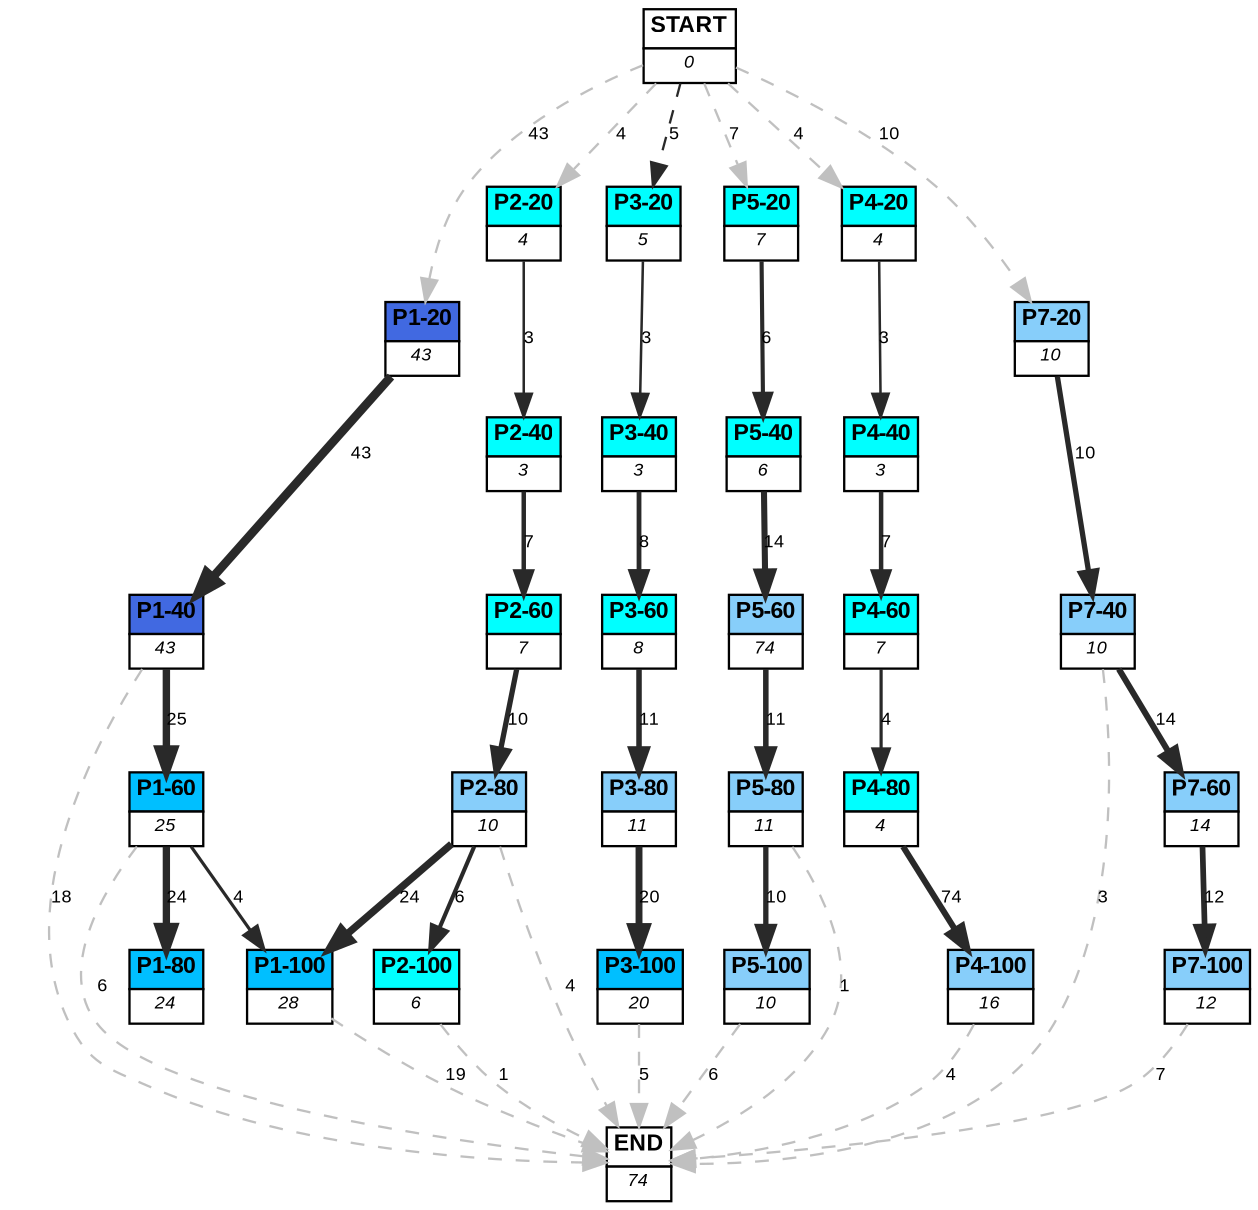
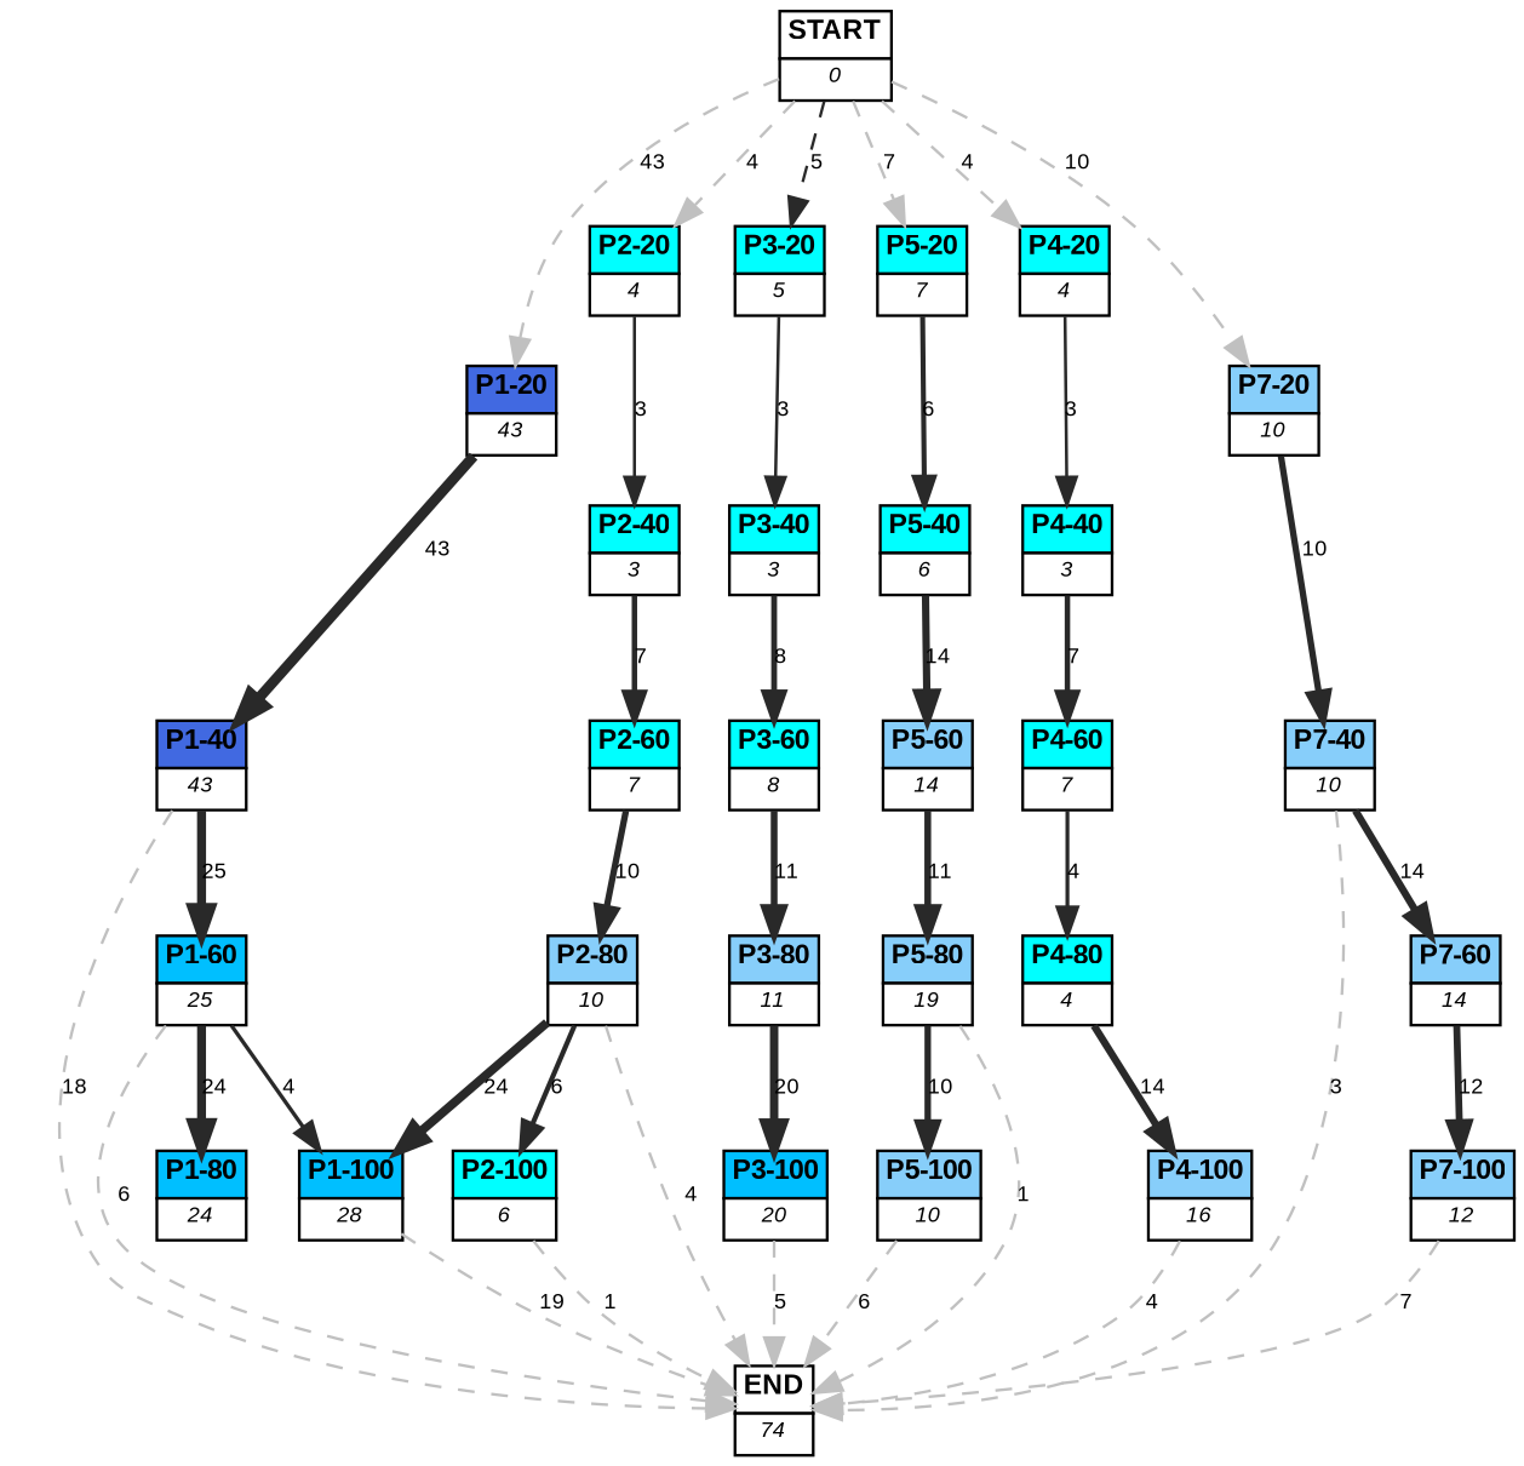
  digraph {
    node [shape=plain]
    edge [color=grey16 fontname=Arial fontsize=8 labelfloat=false]
    n1 [label=<<table border="0" cellborder="1" cellspacing="0"><tr><td bgcolor="royalblue"><FONT face="Arial" POINT-SIZE="10"><b>P1-20</b></FONT></td></tr><tr><td bgcolor="white"><FONT face="Arial" POINT-SIZE="8"><i>43</i></FONT></td></tr></table>>]
    n2 [label=<<table border="0" cellborder="1" cellspacing="0"><tr><td bgcolor="royalblue"><FONT face="Arial" POINT-SIZE="10"><b>P1-40</b></FONT></td></tr><tr><td bgcolor="white"><FONT face="Arial" POINT-SIZE="8"><i>43</i></FONT></td></tr></table>>]
    n3 [label=<<table border="0" cellborder="1" cellspacing="0"><tr><td bgcolor="deepskyblue"><FONT face="Arial" POINT-SIZE="10"><b>P1-60</b></FONT></td></tr><tr><td bgcolor="white"><FONT face="Arial" POINT-SIZE="8"><i>25</i></FONT></td></tr></table>>]
    n4 [label=<<table border="0" cellborder="1" cellspacing="0"><tr><td bgcolor="white"><FONT face="Arial" POINT-SIZE="10"><b>END</b></FONT></td></tr><tr><td bgcolor="white"><FONT face="Arial" POINT-SIZE="8"><i>74</i></FONT></td></tr></table>>]
    n5 [label=<<table border="0" cellborder="1" cellspacing="0"><tr><td bgcolor="deepskyblue"><FONT face="Arial" POINT-SIZE="10"><b>P1-80</b></FONT></td></tr><tr><td bgcolor="white"><FONT face="Arial" POINT-SIZE="8"><i>24</i></FONT></td></tr></table>>]
    n6 [label=<<table border="0" cellborder="1" cellspacing="0"><tr><td bgcolor="deepskyblue"><FONT face="Arial" POINT-SIZE="10"><b>P1-100</b></FONT></td></tr><tr><td bgcolor="white"><FONT face="Arial" POINT-SIZE="8"><i>28</i></FONT></td></tr></table>>]
    n7 [label=<<table border="0" cellborder="1" cellspacing="0"><tr><td bgcolor="aqua"><FONT face="Arial" POINT-SIZE="10"><b>P2-20</b></FONT></td></tr><tr><td bgcolor="white"><FONT face="Arial" POINT-SIZE="8"><i>4</i></FONT></td></tr></table>>]
    n8 [label=<<table border="0" cellborder="1" cellspacing="0"><tr><td bgcolor="aqua"><FONT face="Arial" POINT-SIZE="10"><b>P2-40</b></FONT></td></tr><tr><td bgcolor="white"><FONT face="Arial" POINT-SIZE="8"><i>3</i></FONT></td></tr></table>>]
    n9 [label=<<table border="0" cellborder="1" cellspacing="0"><tr><td bgcolor="aqua"><FONT face="Arial" POINT-SIZE="10"><b>P2-60</b></FONT></td></tr><tr><td bgcolor="white"><FONT face="Arial" POINT-SIZE="8"><i>7</i></FONT></td></tr></table>>]
    n10 [label=<<table border="0" cellborder="1" cellspacing="0"><tr><td bgcolor="lightskyblue"><FONT face="Arial" POINT-SIZE="10"><b>P2-80</b></FONT></td></tr><tr><td bgcolor="white"><FONT face="Arial" POINT-SIZE="8"><i>10</i></FONT></td></tr></table>>]
    n11 [label=<<table border="0" cellborder="1" cellspacing="0"><tr><td bgcolor="aqua"><FONT face="Arial" POINT-SIZE="10"><b>P2-100</b></FONT></td></tr><tr><td bgcolor="white"><FONT face="Arial" POINT-SIZE="8"><i>6</i></FONT></td></tr></table>>]
    n12 [label=<<table border="0" cellborder="1" cellspacing="0"><tr><td bgcolor="aqua"><FONT face="Arial" POINT-SIZE="10"><b>P3-20</b></FONT></td></tr><tr><td bgcolor="white"><FONT face="Arial" POINT-SIZE="8"><i>5</i></FONT></td></tr></table>>]
    n13 [label=<<table border="0" cellborder="1" cellspacing="0"><tr><td bgcolor="aqua"><FONT face="Arial" POINT-SIZE="10"><b>P3-40</b></FONT></td></tr><tr><td bgcolor="white"><FONT face="Arial" POINT-SIZE="8"><i>3</i></FONT></td></tr></table>>]
    n14 [label=<<table border="0" cellborder="1" cellspacing="0"><tr><td bgcolor="aqua"><FONT face="Arial" POINT-SIZE="10"><b>P3-60</b></FONT></td></tr><tr><td bgcolor="white"><FONT face="Arial" POINT-SIZE="8"><i>8</i></FONT></td></tr></table>>]
    n15 [label=<<table border="0" cellborder="1" cellspacing="0"><tr><td bgcolor="lightskyblue"><FONT face="Arial" POINT-SIZE="10"><b>P3-80</b></FONT></td></tr><tr><td bgcolor="white"><FONT face="Arial" POINT-SIZE="8"><i>11</i></FONT></td></tr></table>>]
    n16 [label=<<table border="0" cellborder="1" cellspacing="0"><tr><td bgcolor="deepskyblue"><FONT face="Arial" POINT-SIZE="10"><b>P3-100</b></FONT></td></tr><tr><td bgcolor="white"><FONT face="Arial" POINT-SIZE="8"><i>20</i></FONT></td></tr></table>>]
    n17 [label=<<table border="0" cellborder="1" cellspacing="0"><tr><td bgcolor="aqua"><FONT face="Arial" POINT-SIZE="10"><b>P5-20</b></FONT></td></tr><tr><td bgcolor="white"><FONT face="Arial" POINT-SIZE="8"><i>7</i></FONT></td></tr></table>>]
    n18 [label=<<table border="0" cellborder="1" cellspacing="0"><tr><td bgcolor="aqua"><FONT face="Arial" POINT-SIZE="10"><b>P5-40</b></FONT></td></tr><tr><td bgcolor="white"><FONT face="Arial" POINT-SIZE="8"><i>6</i></FONT></td></tr></table>>]
-   n19 [label=<<table border="0" cellborder="1" cellspacing="0"><tr><td bgcolor="lightskyblue"><FONT face="Arial" POINT-SIZE="10"><b>P5-60</b></FONT></td></tr><tr><td bgcolor="white"><FONT face="Arial" POINT-SIZE="8"><i>74</i></FONT></td></tr></table>>]
-   n20 [label=<<table border="0" cellborder="1" cellspacing="0"><tr><td bgcolor="lightskyblue"><FONT face="Arial" POINT-SIZE="10"><b>P5-80</b></FONT></td></tr><tr><td bgcolor="white"><FONT face="Arial" POINT-SIZE="8"><i>11</i></FONT></td></tr></table>>]
+   n19 [label=<<table border="0" cellborder="1" cellspacing="0"><tr><td bgcolor="lightskyblue"><FONT face="Arial" POINT-SIZE="10"><b>P5-60</b></FONT></td></tr><tr><td bgcolor="white"><FONT face="Arial" POINT-SIZE="8"><i>14</i></FONT></td></tr></table>>]
+   n20 [label=<<table border="0" cellborder="1" cellspacing="0"><tr><td bgcolor="lightskyblue"><FONT face="Arial" POINT-SIZE="10"><b>P5-80</b></FONT></td></tr><tr><td bgcolor="white"><FONT face="Arial" POINT-SIZE="8"><i>19</i></FONT></td></tr></table>>]
    n21 [label=<<table border="0" cellborder="1" cellspacing="0"><tr><td bgcolor="lightskyblue"><FONT face="Arial" POINT-SIZE="10"><b>P5-100</b></FONT></td></tr><tr><td bgcolor="white"><FONT face="Arial" POINT-SIZE="8"><i>10</i></FONT></td></tr></table>>]
    n22 [label=<<table border="0" cellborder="1" cellspacing="0"><tr><td bgcolor="aqua"><FONT face="Arial" POINT-SIZE="10"><b>P4-20</b></FONT></td></tr><tr><td bgcolor="white"><FONT face="Arial" POINT-SIZE="8"><i>4</i></FONT></td></tr></table>>]
    n23 [label=<<table border="0" cellborder="1" cellspacing="0"><tr><td bgcolor="aqua"><FONT face="Arial" POINT-SIZE="10"><b>P4-40</b></FONT></td></tr><tr><td bgcolor="white"><FONT face="Arial" POINT-SIZE="8"><i>3</i></FONT></td></tr></table>>]
    n24 [label=<<table border="0" cellborder="1" cellspacing="0"><tr><td bgcolor="aqua"><FONT face="Arial" POINT-SIZE="10"><b>P4-60</b></FONT></td></tr><tr><td bgcolor="white"><FONT face="Arial" POINT-SIZE="8"><i>7</i></FONT></td></tr></table>>]
    n25 [label=<<table border="0" cellborder="1" cellspacing="0"><tr><td bgcolor="aqua"><FONT face="Arial" POINT-SIZE="10"><b>P4-80</b></FONT></td></tr><tr><td bgcolor="white"><FONT face="Arial" POINT-SIZE="8"><i>4</i></FONT></td></tr></table>>]
    n26 [label=<<table border="0" cellborder="1" cellspacing="0"><tr><td bgcolor="lightskyblue"><FONT face="Arial" POINT-SIZE="10"><b>P4-100</b></FONT></td></tr><tr><td bgcolor="white"><FONT face="Arial" POINT-SIZE="8"><i>16</i></FONT></td></tr></table>>]
    n27 [label=<<table border="0" cellborder="1" cellspacing="0"><tr><td bgcolor="lightskyblue"><FONT face="Arial" POINT-SIZE="10"><b>P7-20</b></FONT></td></tr><tr><td bgcolor="white"><FONT face="Arial" POINT-SIZE="8"><i>10</i></FONT></td></tr></table>>]
    n28 [label=<<table border="0" cellborder="1" cellspacing="0"><tr><td bgcolor="lightskyblue"><FONT face="Arial" POINT-SIZE="10"><b>P7-40</b></FONT></td></tr><tr><td bgcolor="white"><FONT face="Arial" POINT-SIZE="8"><i>10</i></FONT></td></tr></table>>]
    n29 [label=<<table border="0" cellborder="1" cellspacing="0"><tr><td bgcolor="lightskyblue"><FONT face="Arial" POINT-SIZE="10"><b>P7-60</b></FONT></td></tr><tr><td bgcolor="white"><FONT face="Arial" POINT-SIZE="8"><i>14</i></FONT></td></tr></table>>]
    n30 [label=<<table border="0" cellborder="1" cellspacing="0"><tr><td bgcolor="lightskyblue"><FONT face="Arial" POINT-SIZE="10"><b>P7-100</b></FONT></td></tr><tr><td bgcolor="white"><FONT face="Arial" POINT-SIZE="8"><i>12</i></FONT></td></tr></table>>]
    n31 [label=<<table border="0" cellborder="1" cellspacing="0"><tr><td bgcolor="white"><FONT face="Arial" POINT-SIZE="10"><b>START</b></FONT></td></tr><tr><td bgcolor="white"><FONT face="Arial" POINT-SIZE="8"><i>0</i></FONT></td></tr></table>>]
    n1 -> n2 [label=43 penwidth=3.7612001156935624]
    n2 -> n3 [label=25 penwidth=3.2188758248682006]
    n2 -> n4 [color=grey label=18 style=dashed]
    n3 -> n4 [color=grey label=6 style=dashed]
    n3 -> n5 [label=24 penwidth=3.1780538303479458]
    n3 -> n6 [label=4 penwidth=1.3862943611198906]
    n6 -> n4 [color=grey label=19 style=dashed]
    n7 -> n8 [label=3 penwidth=1.0986122886681098]
    n8 -> n9 [label=7 penwidth=1.9459101490553132]
    n9 -> n10 [label=10 penwidth=2.302585092994046]
    n10 -> n4 [color=grey label=4 style=dashed]
    n10 -> n6 [label=24 penwidth=3.1780538303479458]
    n10 -> n11 [label=6 penwidth=1.791759469228055]
    n11 -> n4 [color=grey label=1 style=dashed]
    n12 -> n13 [label=3 penwidth=1.0986122886681098]
    n13 -> n14 [label=8 penwidth=2.0794415416798357]
    n14 -> n15 [label=11 penwidth=2.3978952727983707]
    n15 -> n16 [label=20 penwidth=2.995732273553991]
    n16 -> n4 [color=grey label=5 style=dashed]
    n17 -> n18 [label=6 penwidth=1.791759469228055]
    n18 -> n19 [label=14 penwidth=2.6390573296152584]
    n19 -> n20 [label=11 penwidth=2.3978952727983707]
    n20 -> n4 [color=grey label=1 style=dashed]
    n20 -> n21 [label=10 penwidth=2.302585092994046]
    n21 -> n4 [color=grey label=6 style=dashed]
    n22 -> n23 [label=3 penwidth=1.0986122886681098]
    n23 -> n24 [label=7 penwidth=1.9459101490553132]
    n24 -> n25 [label=4 penwidth=1.3862943611198906]
-   n25 -> n26 [label=74 penwidth=2.6390573296152584]
+   n25 -> n26 [label=14 penwidth=2.6390573296152584]
    n26 -> n4 [color=grey label=4 style=dashed]
    n27 -> n28 [label=10 penwidth=2.302585092994046]
    n28 -> n4 [color=grey label=3 style=dashed]
    n28 -> n29 [label=14 penwidth=2.6390573296152584]
    n29 -> n30 [label=12 penwidth=2.4849066497880004]
    n30 -> n4 [color=grey label=7 style=dashed]
    n31 -> n1 [color=grey label=43 style=dashed]
    n31 -> n7 [color=grey label=4 style=dashed]
    n31 -> n12 [label=5 style=dashed]
    n31 -> n17 [color=grey label=7 style=dashed]
    n31 -> n22 [color=grey label=4 style=dashed]
    n31 -> n27 [color=grey label=10 style=dashed]
  }
